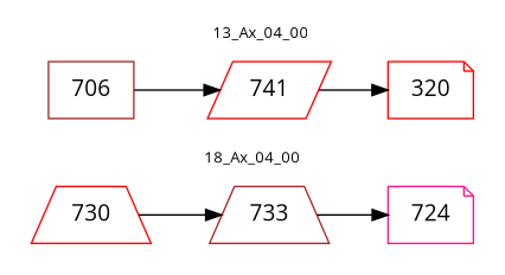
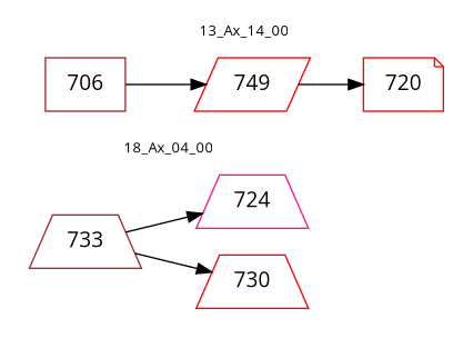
  digraph {
    fontname="Open Sans"
    rankdir=LR
    node [color=red fontname="Open Sans" shape=trapezium]
    edge [color=black fontname="Open Sans"]
    n1 [label=730]
-   n2 [color=deeppink label=724 shape=note]
+   n2 [color=deeppink label=724]
    n3 [color=brown label=733]
-   n4 [label=741 shape=parallelogram]
+   n4 [label=749 shape=parallelogram]
    n5 [color=brown label=706 shape=box]
-   n6 [label=320 shape=note]
+   n6 [label=720 shape=note]
    subgraph cluster_1 {
      color=white
      fontsize=10
      label="18_Ax_04_00"
      n1
      n2
      n3
    }
    subgraph cluster_2 {
      color=white
      fontsize=10
-     label="13_Ax_04_00"
+     label="13_Ax_14_00"
      n4
      n5
      n6
    }
-   n1 -> n3
+   n3 -> n1
    n3 -> n2
    n4 -> n6
    n5 -> n4
  }
